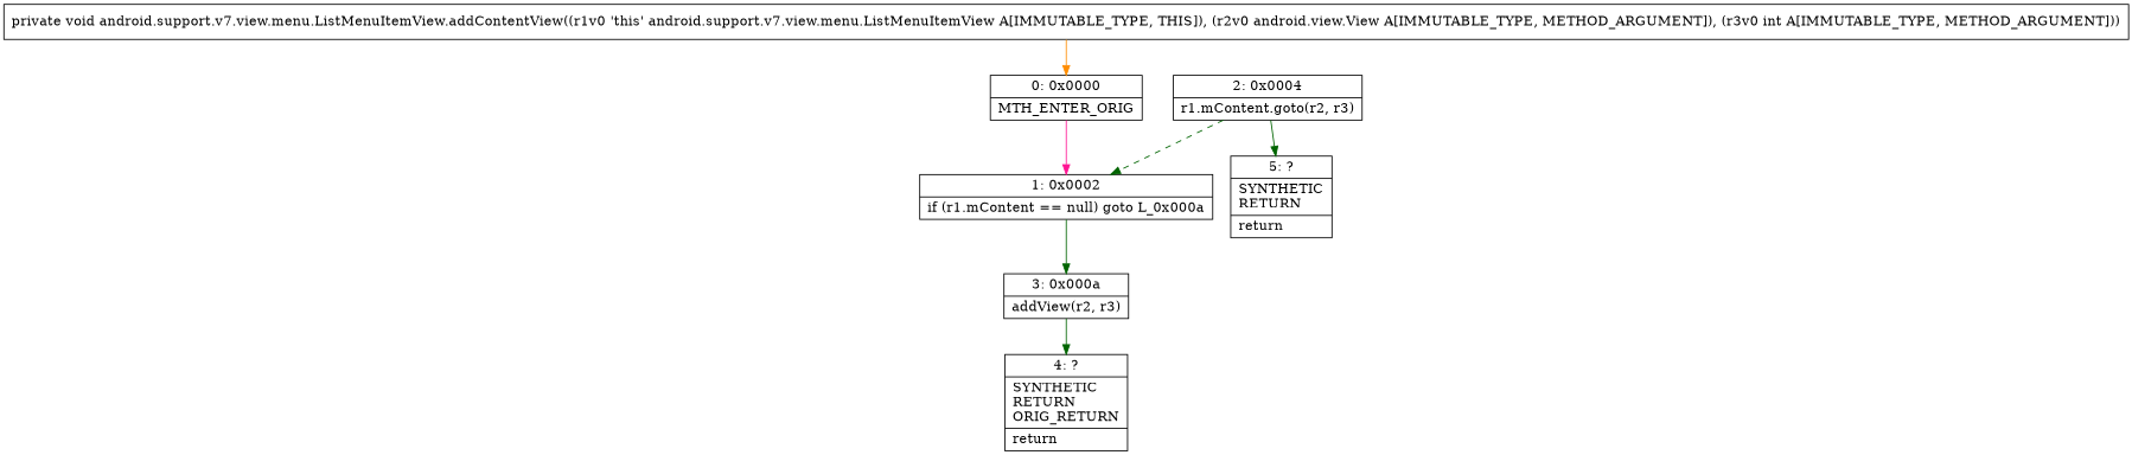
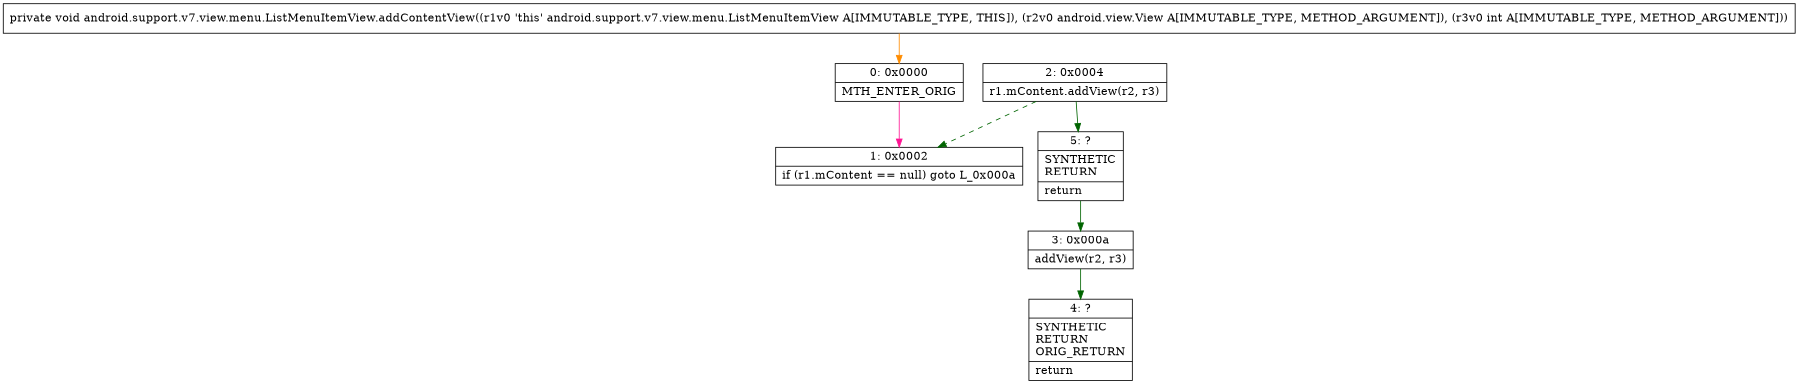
  digraph {
    node [shape=record]
    edge [color=darkgreen]
    n1 [label="{0\:\ 0x0000|MTH_ENTER_ORIG\l}"]
    n2 [label="{1\:\ 0x0002|if (r1.mContent == null) goto L_0x000a\l}"]
    n3 [label="{3\:\ 0x000a|addView(r2, r3)\l}"]
-   n4 [label="{2\:\ 0x0004|r1.mContent.goto(r2, r3)\l}"]
+   n4 [label="{2\:\ 0x0004|r1.mContent.addView(r2, r3)\l}"]
    n5 [label="{5\:\ ?|SYNTHETIC\lRETURN\l|return\l}"]
    n6 [label="{4\:\ ?|SYNTHETIC\lRETURN\lORIG_RETURN\l|return\l}"]
    n7 [label="{private void android.support.v7.view.menu.ListMenuItemView.addContentView((r1v0 'this' android.support.v7.view.menu.ListMenuItemView A[IMMUTABLE_TYPE, THIS]), (r2v0 android.view.View A[IMMUTABLE_TYPE, METHOD_ARGUMENT]), (r3v0 int A[IMMUTABLE_TYPE, METHOD_ARGUMENT])) }"]
    n1 -> n2 [color=deeppink]
-   n2 -> n3
+   n5 -> n3
    n3 -> n6
    n4 -> n2 [style=dashed]
    n4 -> n5
    n7 -> n1 [color=darkorange]
  }
